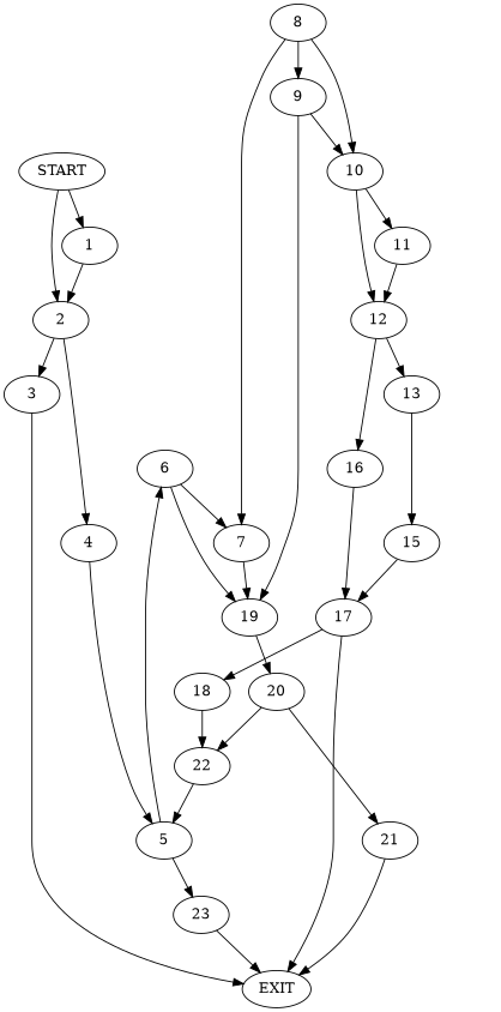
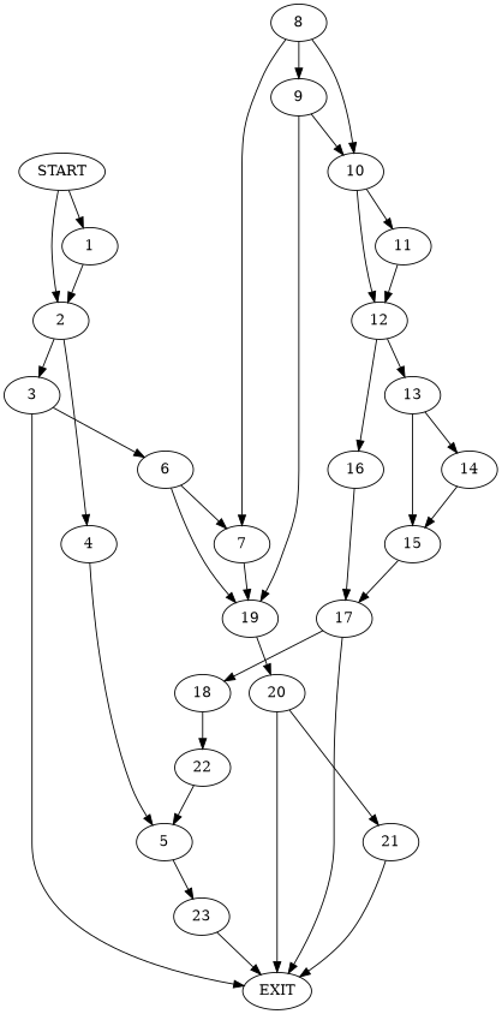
  digraph {
    n1 [label=START]
    1
    2
    3
    4
    n6 [label=EXIT]
    5
    6
    23
    7
    19
    20
    8
    9
    10
    11
    12
    13
    16
+   14
    15
    17
    18
    22
    21
    n1 -> 1
    n1 -> 2
    1 -> 2
    2 -> 3
    2 -> 4
    3 -> n6
    4 -> 5
-   5 -> 6
+   3 -> 6
    5 -> 23
    6 -> 7
    6 -> 19
    23 -> n6
    7 -> 19
    19 -> 20
-   20 -> 22
+   20 -> n6
    20 -> 21
    8 -> 7
    8 -> 9
    8 -> 10
    9 -> 19
    9 -> 10
    10 -> 11
    10 -> 12
    11 -> 12
    12 -> 13
    12 -> 16
+   13 -> 14
    13 -> 15
    16 -> 17
+   14 -> 15
    15 -> 17
    17 -> n6
    17 -> 18
    18 -> 22
    22 -> 5
    21 -> n6
  }
